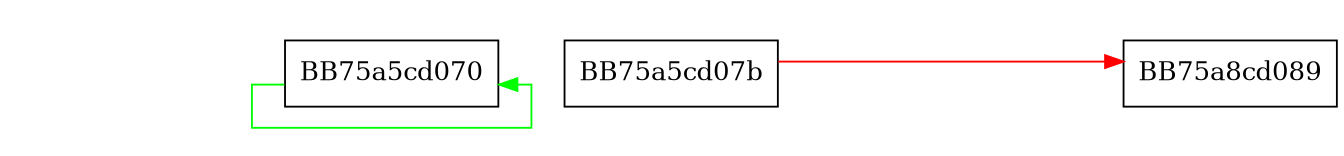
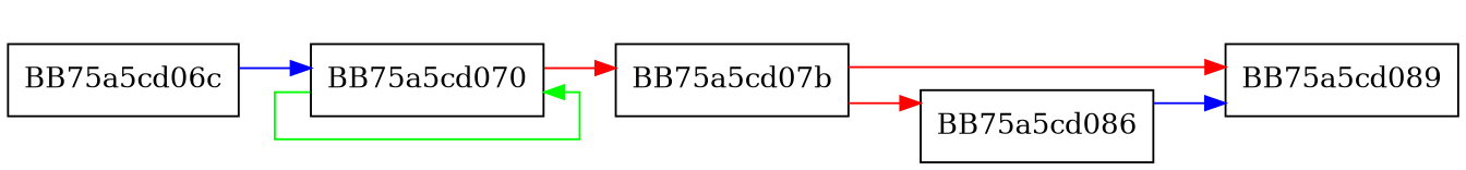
  digraph {
    rankdir=LR
    splines=ortho
    node [shape=box]
    edge [color=red]
+   BB75a5cd06c
    BB75a5cd070
    BB75a5cd07b
-   BB75a5cd089 [label=BB75a8cd089]
+   BB75a5cd089
+   BB75a5cd086
+   BB75a5cd06c -> BB75a5cd070 [color=blue]
    BB75a5cd070 -> BB75a5cd070 [color=green]
+   BB75a5cd070 -> BB75a5cd07b
    BB75a5cd07b -> BB75a5cd089
+   BB75a5cd07b -> BB75a5cd086
+   BB75a5cd086 -> BB75a5cd089 [color=blue]
  }
